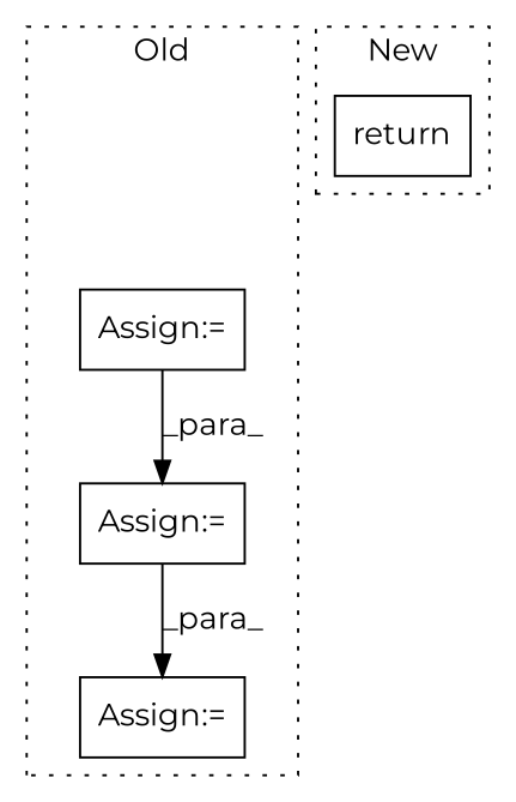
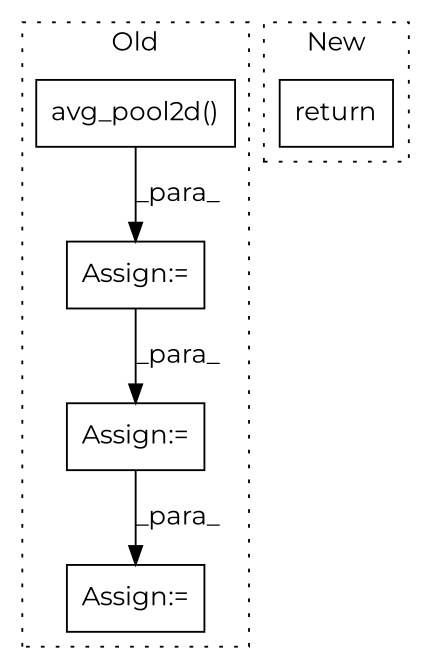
  digraph {
    fontname=Montserrat
    node [a=68 l=3 shape=box fontname=Montserrat]
    edge [fontname=Montserrat]
+   n1 [a=75 l="13,1" label="avg_pool2d()" s="711,761"]
    n2 [l=4 label="Assign:=" s=843]
    n3 [label="Assign:=" s=708]
    n4 [label="Assign:=" s=802]
    n5 [a=93 l=7 label=return s=1280]
    subgraph cluster_1 {
      label=Old
      style=dotted
+     n1
      n2
      n3
      n4
    }
    subgraph cluster_2 {
      label=New
      style=dotted
      n5
    }
+   n1 -> n3 [label=_para_]
    n3 -> n4 [label=_para_]
    n4 -> n2 [label=_para_]
  }
